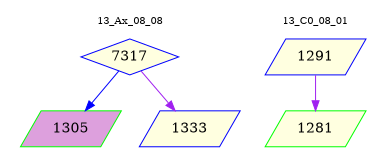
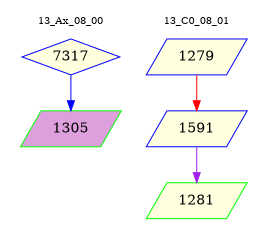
  digraph {
    node [color=blue fillcolor=lightyellow shape=parallelogram style=filled]
    edge [color=purple]
    n1 [label=7317 shape=diamond]
    n2 [color=green fillcolor=plum label=1305]
-   n3 [label=1333]
+   n4 [label=1279]
    n5 [color=green label=1281]
-   n6 [label=1291]
+   n6 [label=1591]
    subgraph cluster_1 {
      color=white
      fontsize=10
-     label="13_Ax_08_08"
+     label="13_Ax_08_00"
      n1
      n2
-     n3
    }
    subgraph cluster_2 {
      color=white
      fontsize=10
      label="13_C0_08_01"
+     n4
      n5
      n6
    }
    n1 -> n2 [color=blue]
-   n1 -> n3
+   n4 -> n6 [color=red]
    n6 -> n5
  }
